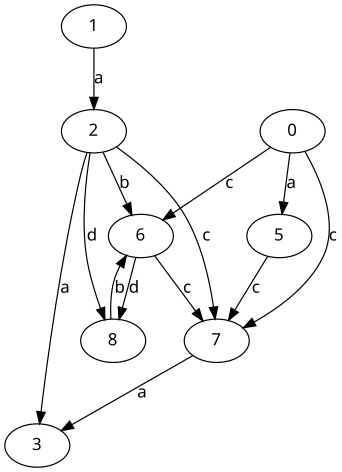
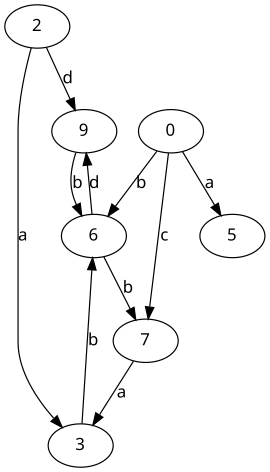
  strict digraph {
    fontname="Noto Sans"
    node [fontname="Noto Sans"]
    edge [fontname="Noto Sans"]
    2
    6
    7
-   8
+   8 [label=9]
    3
    0
    5
-   1
-   2 -> 6 [label=b]
-   2 -> 7 [label=c]
+   3 -> 6 [label=b]
    2 -> 8 [label=d]
    2 -> 3 [label=a]
-   6 -> 7 [label=c]
+   6 -> 7 [label=b]
    6 -> 8 [label=d]
    7 -> 3 [label=a]
    8 -> 6 [label=b]
-   0 -> 6 [label=c]
+   0 -> 6 [label=b]
    0 -> 7 [label=c]
    0 -> 5 [label=a]
-   5 -> 7 [label=c]
-   1 -> 2 [label=a]
  }
